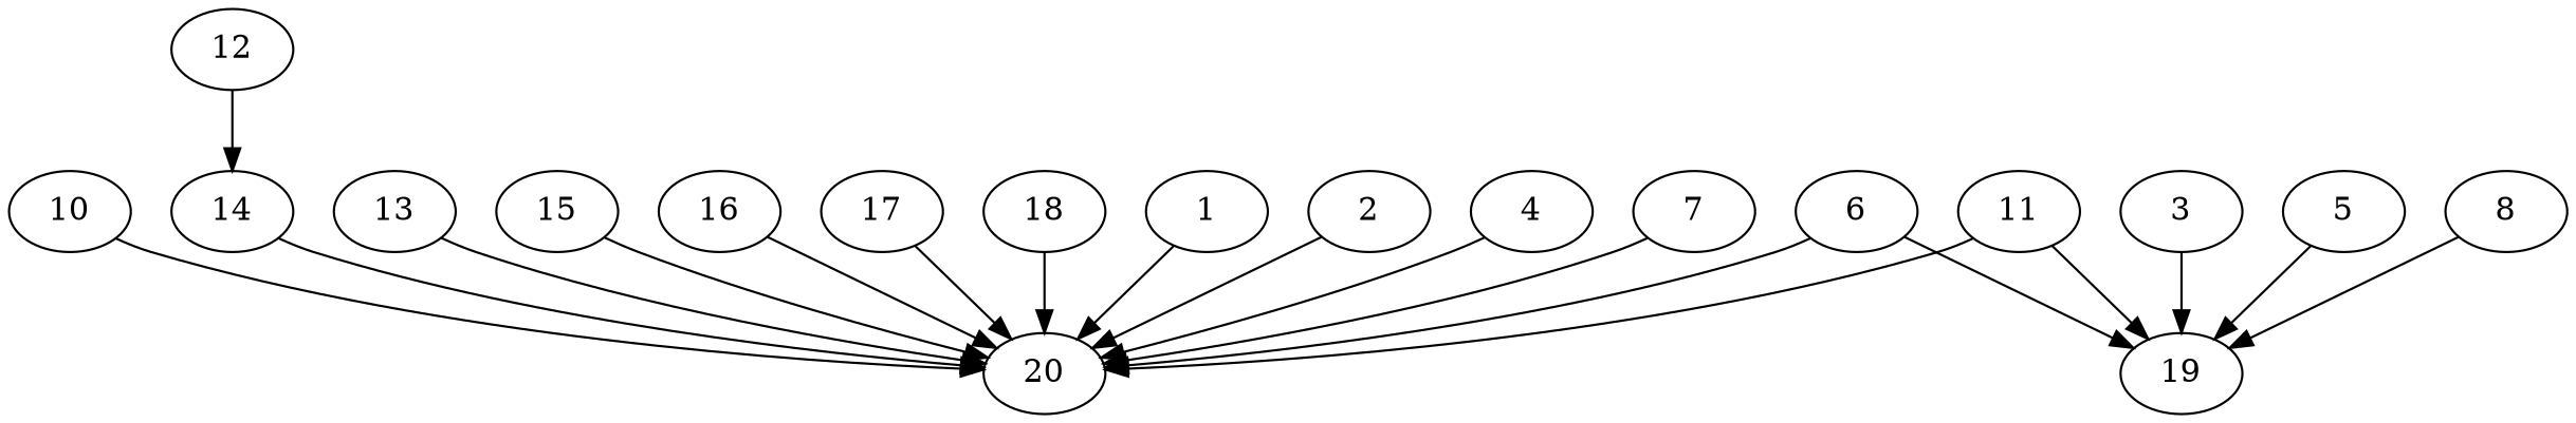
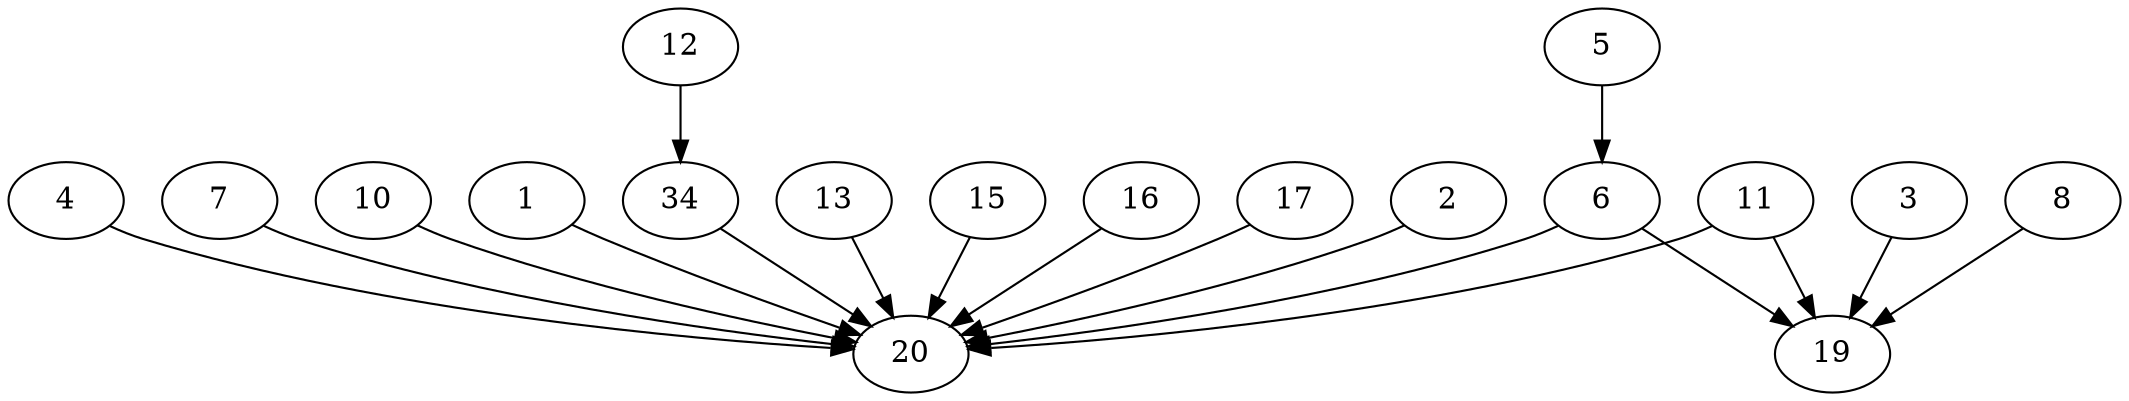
  digraph {
    node [Weight=36]
    edge [Weight=18]
    1 [Weight=13]
    20 [Weight=33]
    2 [Weight=19]
    19 [Weight=26]
    3
    4 [Weight=16]
    5
    6 [Weight=20]
    7
    8 [Weight=38]
    10 [Weight=33]
    11 [Weight=19]
    12 [Weight=11]
-   14 [Weight=33]
+   14 [Weight=33 label=34]
    13 [Weight=38]
    15 [Weight=14]
    16
    17 [Weight=18]
-   18 [Weight=22]
    1 -> 20 [Weight=14]
    2 -> 20 [Weight=8]
    3 -> 19 [Weight=6]
    4 -> 20
-   5 -> 19
+   5 -> 6
    6 -> 20 [Weight=20]
    6 -> 19 [Weight=5]
    7 -> 20 [Weight=0]
    8 -> 19 [Weight=4]
    10 -> 20 [Weight=19]
    11 -> 20 [Weight=14]
    11 -> 19 [Weight=17]
    12 -> 14 [Weight=12]
    14 -> 20
    13 -> 20 [Weight=1]
    15 -> 20 [Weight=20]
    16 -> 20 [Weight=19]
    17 -> 20 [Weight=5]
-   18 -> 20 [Weight=19]
  }
